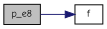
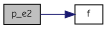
  digraph {
    rankdir=LR
    fontname="Comic Neue"
    node [color=black fontname="Comic Neue" fontsize=10 shape=record style=filled]
-   n1 [fillcolor=grey75 fontcolor=black height=0.2 label=p_e8 width=0.4]
+   n1 [fillcolor=grey75 fontcolor=black height=0.2 label=p_e2 width=0.4]
    n2 [fillcolor=white height=0.2 label=f width=0.4]
    n1 -> n2 [color=midnightblue fontname="Comic Neue" fontsize=10 labelfontname=Helvetica labelfontsize=10 style=solid]
  }
